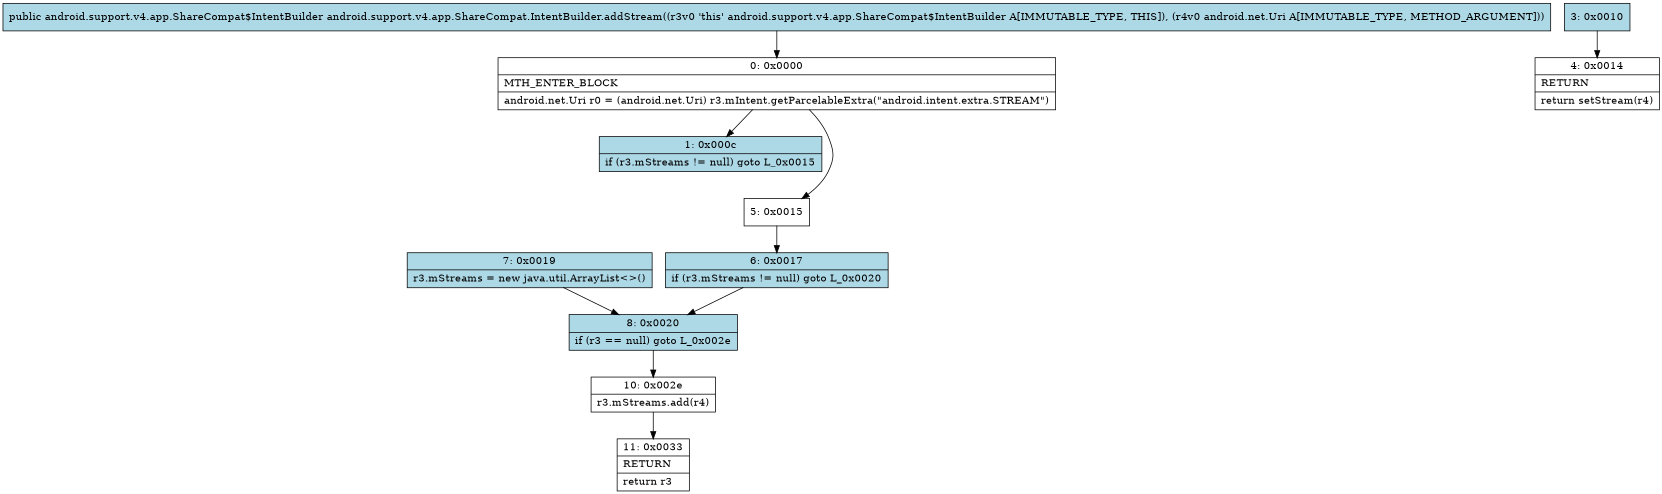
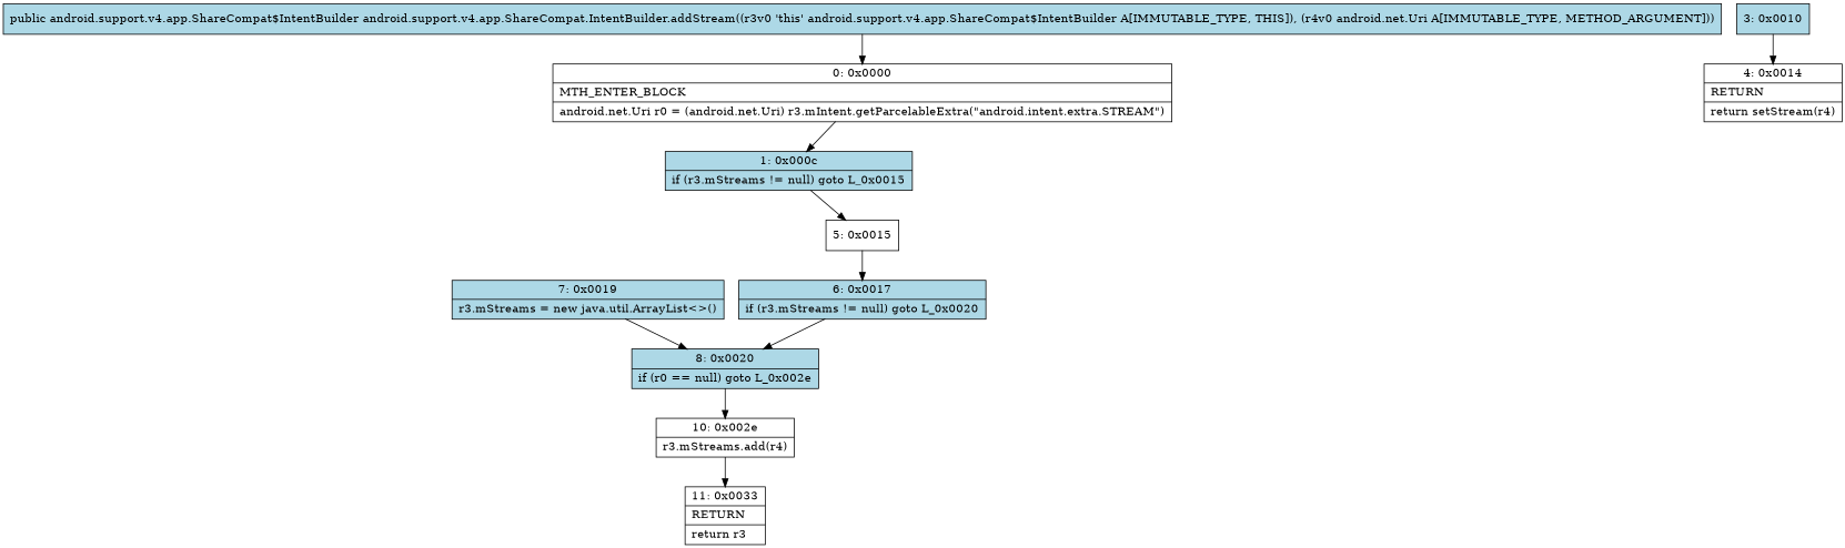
  digraph {
    node [fillcolor=lightblue shape=record style=filled]
    n1 [fillcolor=white label="{0\:\ 0x0000|MTH_ENTER_BLOCK\l|android.net.Uri r0 = (android.net.Uri) r3.mIntent.getParcelableExtra(\"android.intent.extra.STREAM\")\l}"]
    n2 [label="{1\:\ 0x000c|if (r3.mStreams != null) goto L_0x0015\l}"]
    n3 [fillcolor=white label="{5\:\ 0x0015}"]
    n4 [label="{6\:\ 0x0017|if (r3.mStreams != null) goto L_0x0020\l}"]
    n5 [label="{3\:\ 0x0010}"]
    n6 [fillcolor=white label="{4\:\ 0x0014|RETURN\l|return setStream(r4)\l}"]
-   n7 [label="{8\:\ 0x0020|if (r3 == null) goto L_0x002e\l}"]
+   n7 [label="{8\:\ 0x0020|if (r0 == null) goto L_0x002e\l}"]
    n8 [label="{7\:\ 0x0019|r3.mStreams = new java.util.ArrayList\<\>()\l}"]
    n9 [fillcolor=white label="{10\:\ 0x002e|r3.mStreams.add(r4)\l}"]
    n10 [fillcolor=white label="{11\:\ 0x0033|RETURN\l|return r3\l}"]
    n11 [label="{public android.support.v4.app.ShareCompat$IntentBuilder android.support.v4.app.ShareCompat.IntentBuilder.addStream((r3v0 'this' android.support.v4.app.ShareCompat$IntentBuilder A[IMMUTABLE_TYPE, THIS]), (r4v0 android.net.Uri A[IMMUTABLE_TYPE, METHOD_ARGUMENT])) }"]
    n1 -> n2
-   n1 -> n3
+   n2 -> n3
    n3 -> n4
    n4 -> n7
    n5 -> n6
    n7 -> n9
    n8 -> n7
    n9 -> n10
    n11 -> n1
  }
